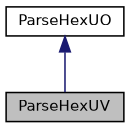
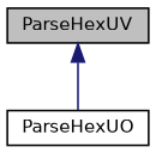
  digraph {
    rankdir=TB
    node [color=black fontname=Helvetica fontsize=10 shape=record style=filled]
    n1 [fillcolor=grey75 fontcolor=black height=0.2 label=ParseHexUV width=0.4]
    n2 [fillcolor=white height=0.2 label=ParseHexUO width=0.4]
-   n2 -> n1 [color=midnightblue dir=back fontname=Helvetica fontsize=10 labelfontname=Helvetica labelfontsize=10 style=solid]
+   n1 -> n2 [color=midnightblue dir=back fontname=Helvetica fontsize=10 labelfontname=Helvetica labelfontsize=10 style=solid]
  }
